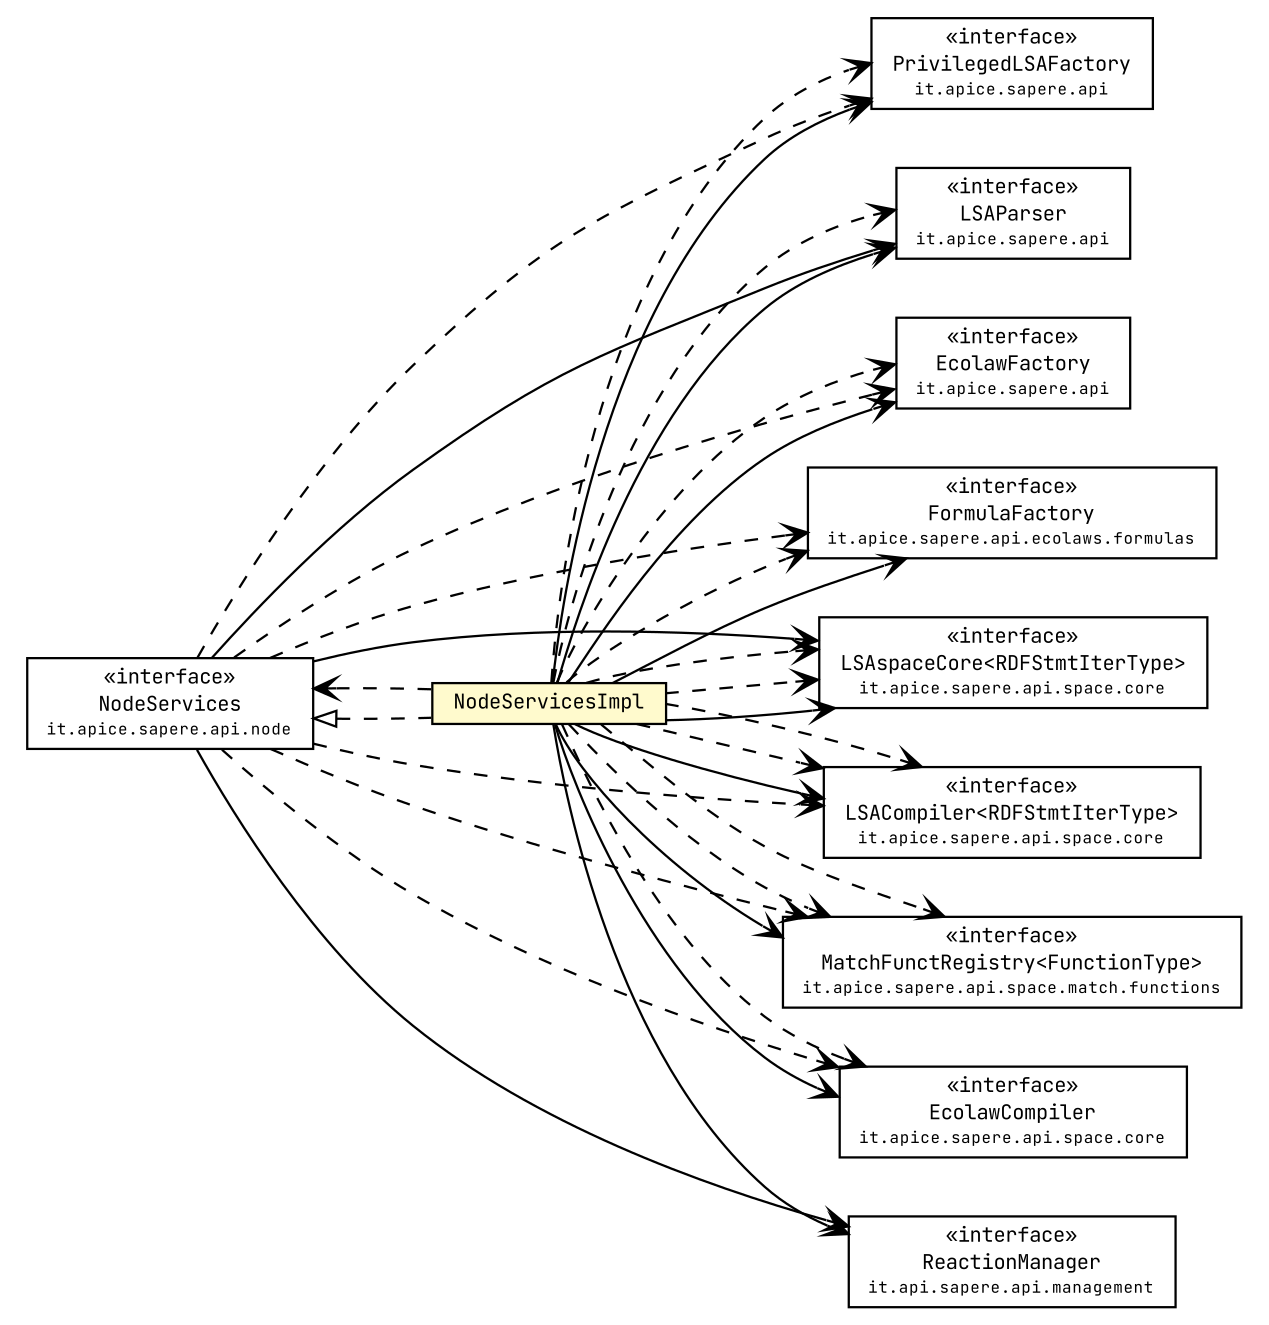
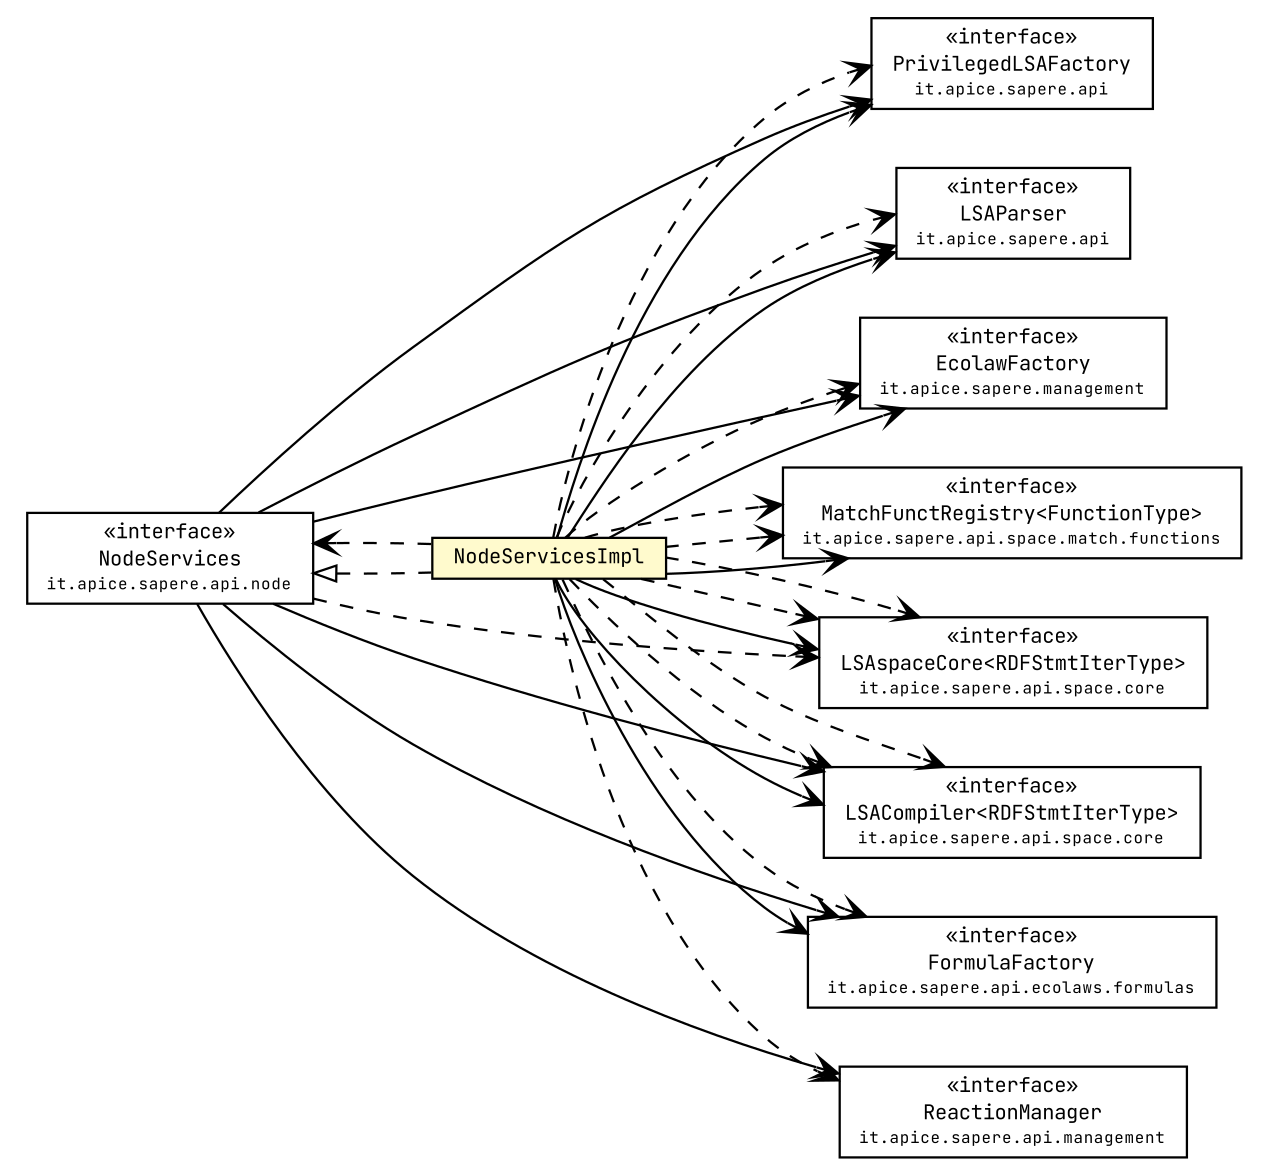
  digraph {
    fontname="JetBrains Mono"
    rankdir=LR
    node [fontcolor=black fontname="JetBrains Mono" fontsize=9.0 shape=plaintext]
    edge [arrowhead=open color=black fontcolor=black fontname="JetBrains Mono" fontsize=10.0 headport=p labelfontname=Helvetica labelfontsize=10 style=dashed tailport=p]
    n1 [label=<<table border="0" cellborder="1" cellspacing="0" cellpadding="2" port="p" href="../../api/PrivilegedLSAFactory.html"> 		<tr><td><table border="0" cellspacing="0" cellpadding="1"> 			<tr><td> &laquo;interface&raquo; </td></tr> 			<tr><td> PrivilegedLSAFactory </td></tr> 			<tr><td><font point-size="7.0"> it.apice.sapere.api </font></td></tr> 		</table></td></tr> 		</table>>]
    n2 [label=<<table border="0" cellborder="1" cellspacing="0" cellpadding="2" port="p" href="../../api/LSAParser.html"> 		<tr><td><table border="0" cellspacing="0" cellpadding="1"> 			<tr><td> &laquo;interface&raquo; </td></tr> 			<tr><td> LSAParser </td></tr> 			<tr><td><font point-size="7.0"> it.apice.sapere.api </font></td></tr> 		</table></td></tr> 		</table>>]
-   n3 [label=<<table border="0" cellborder="1" cellspacing="0" cellpadding="2" port="p" href="../../api/EcolawFactory.html"> 		<tr><td><table border="0" cellspacing="0" cellpadding="1"> 			<tr><td> &laquo;interface&raquo; </td></tr> 			<tr><td> EcolawFactory </td></tr> 			<tr><td><font point-size="7.0"> it.apice.sapere.api </font></td></tr> 		</table></td></tr> 		</table>>]
+   n3 [label=<<table border="0" cellborder="1" cellspacing="0" cellpadding="2" port="p" href="../../api/EcolawFactory.html"> 		<tr><td><table border="0" cellspacing="0" cellpadding="1"> 			<tr><td> &laquo;interface&raquo; </td></tr> 			<tr><td> EcolawFactory </td></tr> 			<tr><td><font point-size="7.0"> it.apice.sapere.management </font></td></tr> 		</table></td></tr> 		</table>>]
    n4 [label=<<table border="0" cellborder="1" cellspacing="0" cellpadding="2" port="p" href="../../api/ecolaws/formulas/FormulaFactory.html"> 		<tr><td><table border="0" cellspacing="0" cellpadding="1"> 			<tr><td> &laquo;interface&raquo; </td></tr> 			<tr><td> FormulaFactory </td></tr> 			<tr><td><font point-size="7.0"> it.apice.sapere.api.ecolaws.formulas </font></td></tr> 		</table></td></tr> 		</table>>]
-   n5 [label=<<table border="0" cellborder="1" cellspacing="0" cellpadding="2" port="p" href="../../api/management/ReactionManager.html"> 		<tr><td><table border="0" cellspacing="0" cellpadding="1"> 			<tr><td> &laquo;interface&raquo; </td></tr> 			<tr><td> ReactionManager </td></tr> 			<tr><td><font point-size="7.0"> it.api.sapere.api.management </font></td></tr> 		</table></td></tr> 		</table>>]
+   n5 [label=<<table border="0" cellborder="1" cellspacing="0" cellpadding="2" port="p" href="../../api/management/ReactionManager.html"> 		<tr><td><table border="0" cellspacing="0" cellpadding="1"> 			<tr><td> &laquo;interface&raquo; </td></tr> 			<tr><td> ReactionManager </td></tr> 			<tr><td><font point-size="7.0"> it.apice.sapere.api.management </font></td></tr> 		</table></td></tr> 		</table>>]
    n6 [label=<<table border="0" cellborder="1" cellspacing="0" cellpadding="2" port="p" href="../../api/node/NodeServices.html"> 		<tr><td><table border="0" cellspacing="0" cellpadding="1"> 			<tr><td> &laquo;interface&raquo; </td></tr> 			<tr><td> NodeServices </td></tr> 			<tr><td><font point-size="7.0"> it.apice.sapere.api.node </font></td></tr> 		</table></td></tr> 		</table>>]
    n7 [label=<<table border="0" cellborder="1" cellspacing="0" cellpadding="2" port="p" href="../../api/space/core/LSAspaceCore.html"> 		<tr><td><table border="0" cellspacing="0" cellpadding="1"> 			<tr><td> &laquo;interface&raquo; </td></tr> 			<tr><td> LSAspaceCore&lt;RDFStmtIterType&gt; </td></tr> 			<tr><td><font point-size="7.0"> it.apice.sapere.api.space.core </font></td></tr> 		</table></td></tr> 		</table>>]
    n8 [label=<<table border="0" cellborder="1" cellspacing="0" cellpadding="2" port="p" href="../../api/space/core/LSACompiler.html"> 		<tr><td><table border="0" cellspacing="0" cellpadding="1"> 			<tr><td> &laquo;interface&raquo; </td></tr> 			<tr><td> LSACompiler&lt;RDFStmtIterType&gt; </td></tr> 			<tr><td><font point-size="7.0"> it.apice.sapere.api.space.core </font></td></tr> 		</table></td></tr> 		</table>>]
-   n9 [label=<<table border="0" cellborder="1" cellspacing="0" cellpadding="2" port="p" href="../../api/space/core/EcolawCompiler.html"> 		<tr><td><table border="0" cellspacing="0" cellpadding="1"> 			<tr><td> &laquo;interface&raquo; </td></tr> 			<tr><td> EcolawCompiler </td></tr> 			<tr><td><font point-size="7.0"> it.apice.sapere.api.space.core </font></td></tr> 		</table></td></tr> 		</table>>]
    n10 [label=<<table border="0" cellborder="1" cellspacing="0" cellpadding="2" port="p" href="../../api/space/match/functions/MatchFunctRegistry.html"> 		<tr><td><table border="0" cellspacing="0" cellpadding="1"> 			<tr><td> &laquo;interface&raquo; </td></tr> 			<tr><td> MatchFunctRegistry&lt;FunctionType&gt; </td></tr> 			<tr><td><font point-size="7.0"> it.apice.sapere.api.space.match.functions </font></td></tr> 		</table></td></tr> 		</table>>]
    n11 [label=<<table border="0" cellborder="1" cellspacing="0" cellpadding="2" port="p" bgcolor="lemonChiffon" href="./NodeServicesImpl.html"> 		<tr><td><table border="0" cellspacing="0" cellpadding="1"> 			<tr><td> NodeServicesImpl </td></tr> 		</table></td></tr> 		</table>>]
-   n6 -> n1
+   n6 -> n1 [style=solid]
    n6 -> n2 [style=solid]
-   n6 -> n3
-   n6 -> n4
+   n6 -> n3 [style=solid]
+   n6 -> n4 [style=solid]
    n6 -> n5 [style=solid]
-   n6 -> n7 [style=solid]
-   n6 -> n8
-   n6 -> n9
-   n6 -> n10
+   n6 -> n7
+   n6 -> n8 [style=solid]
    n6 -> n11 [arrowtail=empty dir=back fontsize=10 arrowhead="" color="" fontcolor=""]
    n11 -> n1 [style=""]
    n11 -> n1
    n11 -> n2 [style=""]
    n11 -> n2
    n11 -> n3 [style=""]
    n11 -> n3
    n11 -> n4 [style=""]
    n11 -> n4
-   n11 -> n5 [style=solid]
+   n11 -> n5
    n11 -> n6
    n11 -> n7 [style=""]
    n11 -> n7
    n11 -> n7
    n11 -> n8 [style=""]
    n11 -> n8
    n11 -> n8
-   n11 -> n9 [style=""]
-   n11 -> n9
    n11 -> n10 [style=""]
    n11 -> n10
    n11 -> n10
  }
